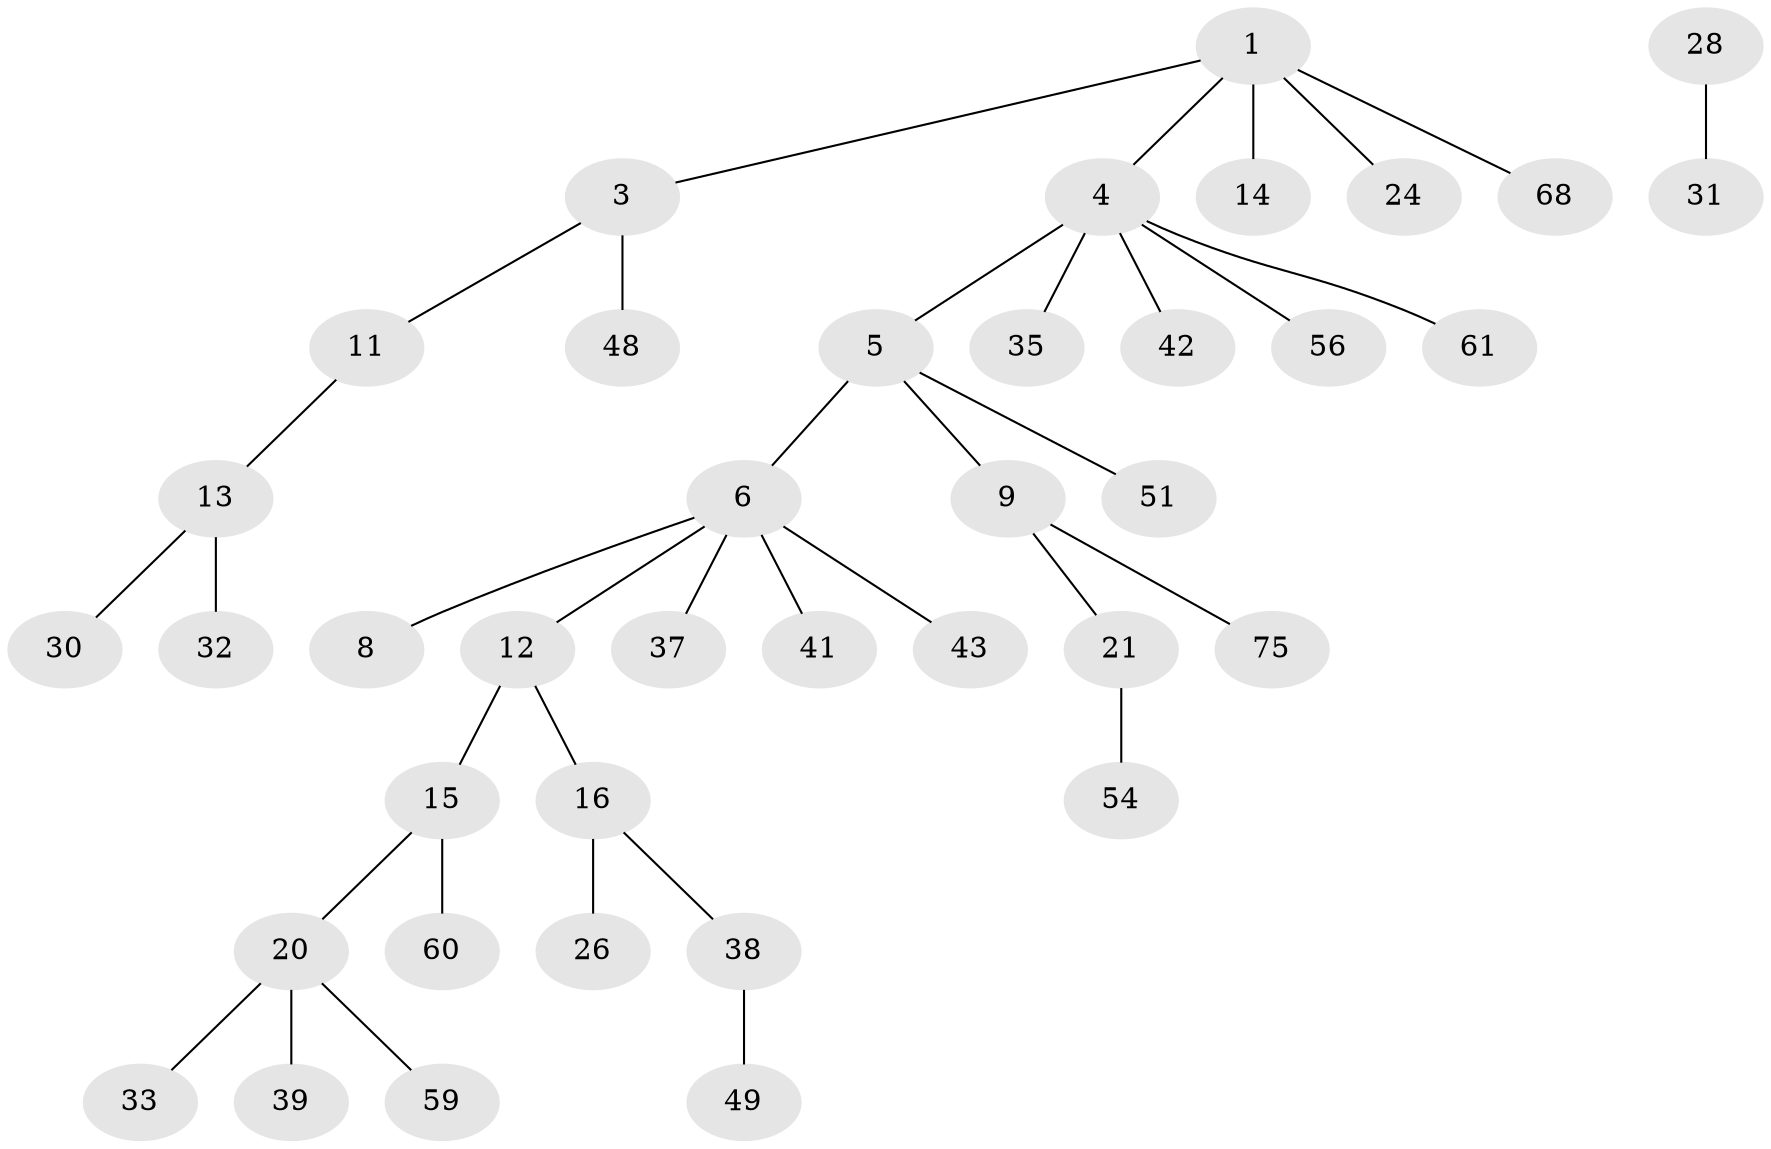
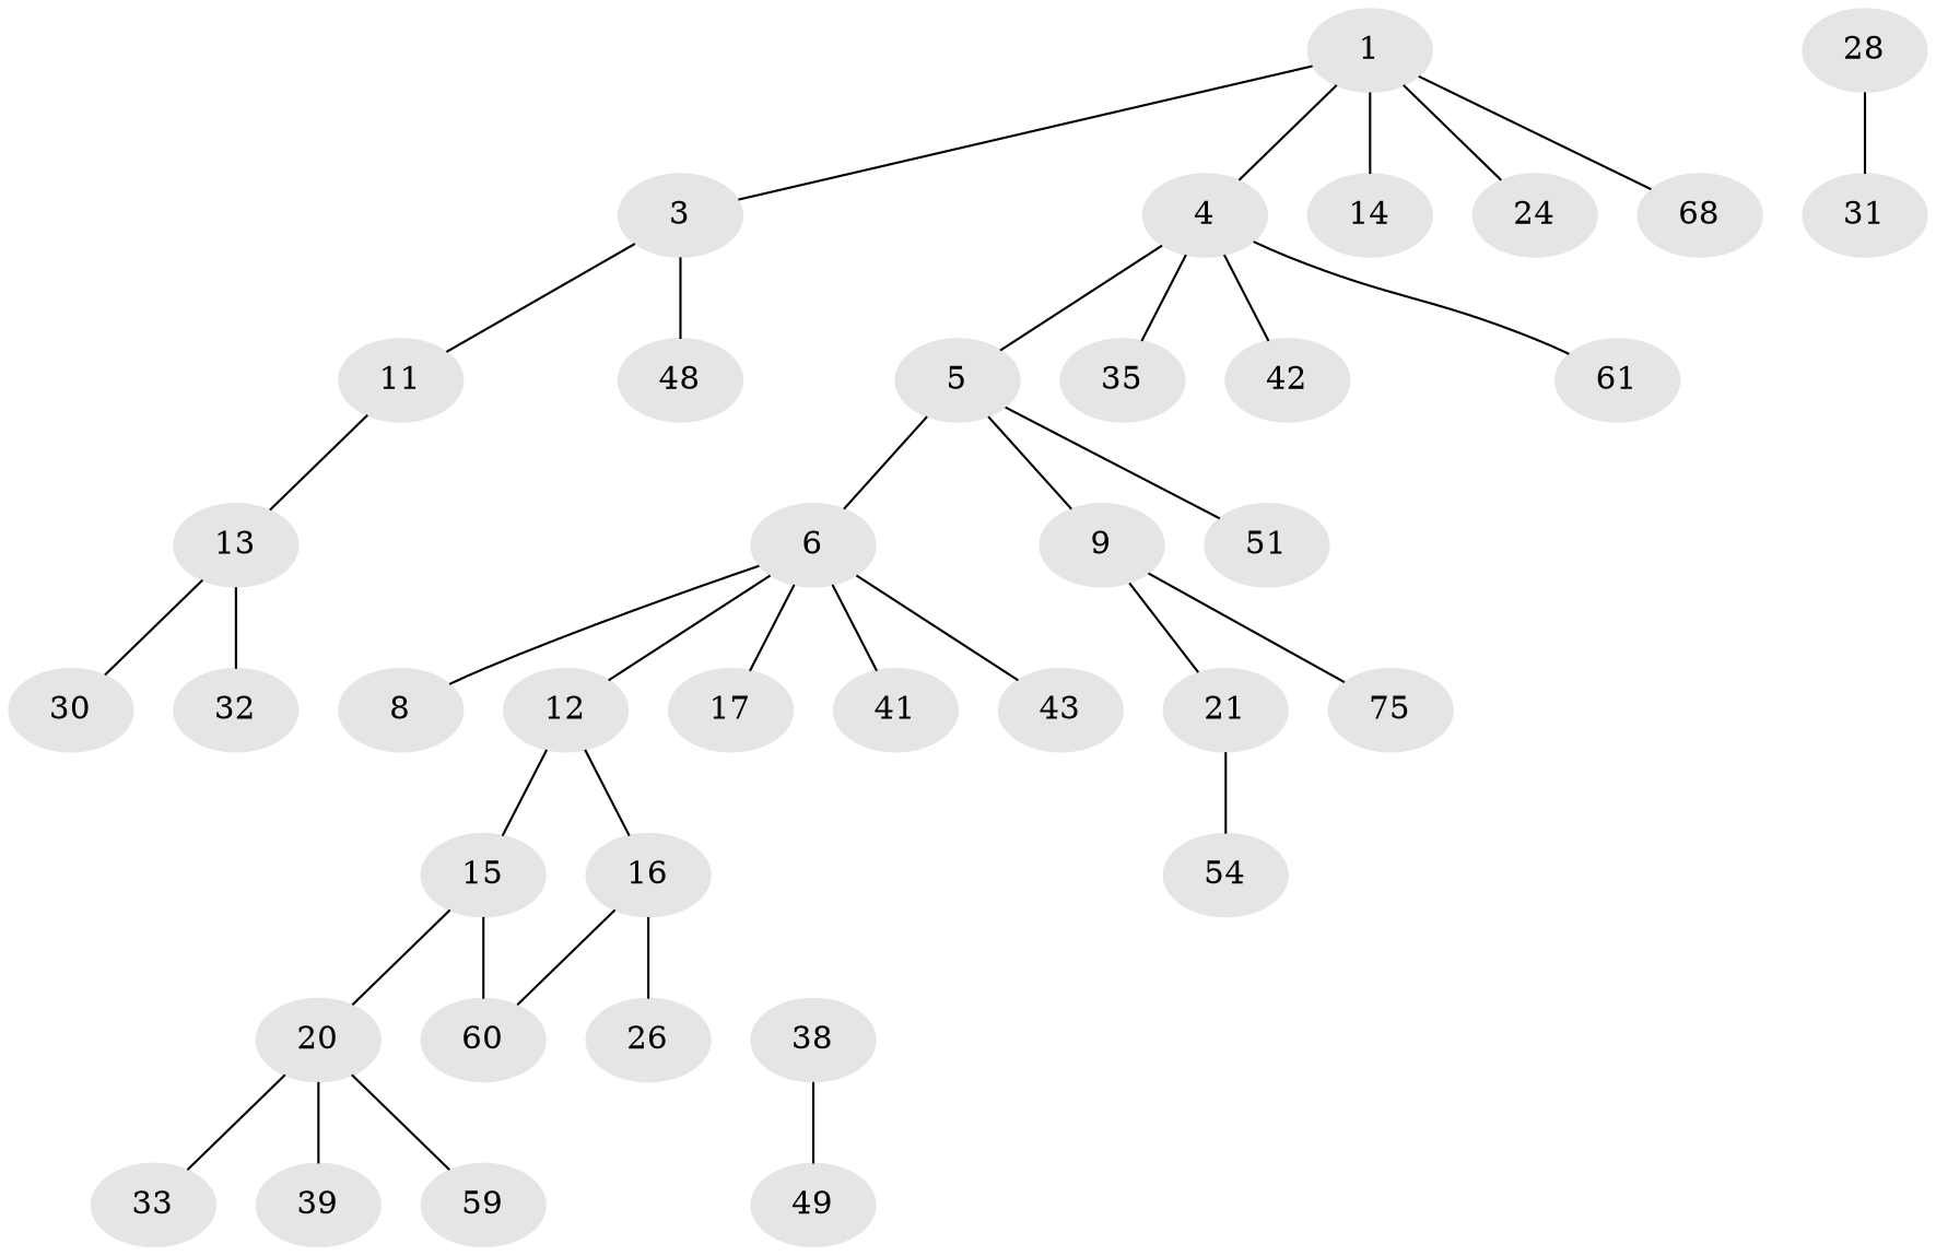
  graph {
    node [color=gray90 style=filled]
    1 [super="+2"]
    3
    4
    14
    24
    68
    11 [super="+63"]
    48
    5
    35 [super="+58"]
    42 [super="+66"]
-   56
    61
    13
    6 [super="+7"]
    9
    51
    8
    12 [super="+25+23+36+27"]
-   17 [label=37]
+   17
    41
    43 [super="+47"]
    21 [super="+37+44"]
    75
    15 [super="+71+22+18"]
    16 [super="+19"]
    54
    30
    32 [super="+45"]
    20 [super="+34"]
    60
    26
    38 [super="+64+50"]
    28
    31
    33
    39 [super="+62"]
    59 [super="+67"]
    49
    1 -- 3
    1 -- 4
    1 -- 14
    1 -- 24
    1 -- 68
    3 -- 11
    3 -- 48
    4 -- 5
    4 -- 35
    4 -- 42
-   4 -- 56
    4 -- 61
    11 -- 13
    5 -- 6
    5 -- 9
    5 -- 51
    13 -- 30
    13 -- 32
    6 -- 8
    6 -- 12
    6 -- 17
    6 -- 41
    6 -- 43
    9 -- 21
    9 -- 75
    12 -- 15
    12 -- 16
    21 -- 54
    15 -- 20
    15 -- 60
    16 -- 26
-   16 -- 38
+   16 -- 60
    20 -- 33
    20 -- 39
    20 -- 59
    38 -- 49
    28 -- 31
  }
